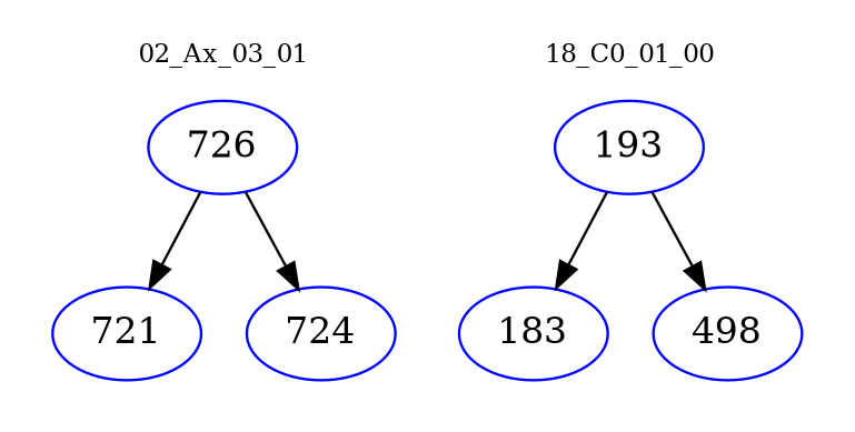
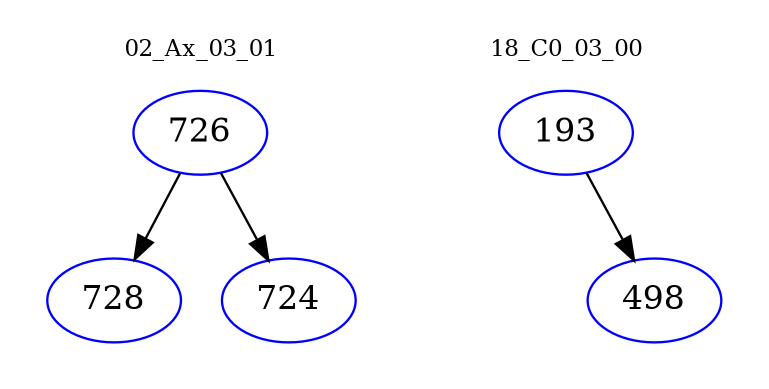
  digraph {
    fontname="DejaVu Serif"
    node [color=blue fontname="DejaVu Serif"]
    edge [color=black fontname="DejaVu Serif"]
    n1 [label=726]
-   n2 [label=721]
+   n2 [label=728]
    n3 [label=724]
    n4 [label=193]
-   n5 [label=183]
    n6 [label=498]
    subgraph cluster_1 {
      color=white
      fontsize=10
      label="02_Ax_03_01"
      n1
      n2
      n3
    }
    subgraph cluster_2 {
      color=white
      fontsize=10
-     label="18_C0_01_00"
+     label="18_C0_03_00"
      n4
-     n5
      n6
    }
    n1 -> n2
    n1 -> n3
-   n4 -> n5
    n4 -> n6
  }
